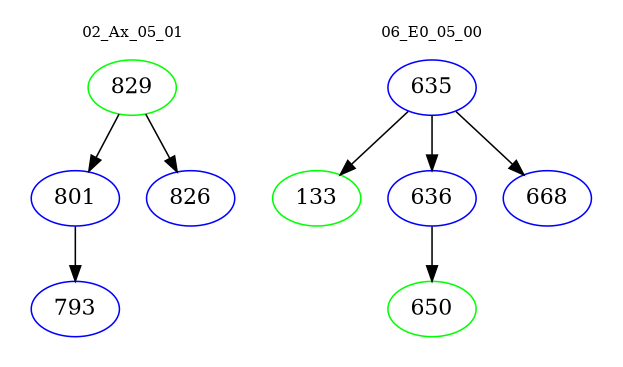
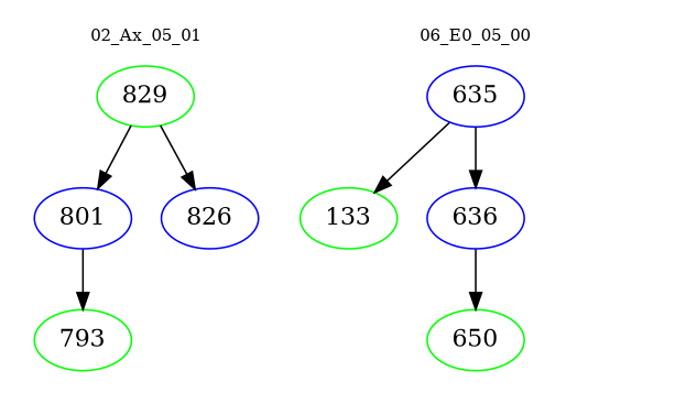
  digraph {
    node [color=blue]
    edge [color=black]
    n1 [color=green label=829]
    n2 [label=801]
    n3 [label=826]
-   n4 [label=793]
+   n4 [color=green label=793]
    n5 [label=635]
    n6 [color=green label=133]
    n7 [label=636]
-   n8 [label=668]
    n9 [color=green label=650]
    subgraph cluster_1 {
      color=white
      fontsize=10
      label="02_Ax_05_01"
      n1
      n2
      n3
      n4
    }
    subgraph cluster_2 {
      color=white
      fontsize=10
      label="06_E0_05_00"
      n5
      n6
      n7
-     n8
      n9
    }
    n1 -> n2
    n1 -> n3
    n2 -> n4
    n5 -> n6
    n5 -> n7
-   n5 -> n8
    n7 -> n9
  }
